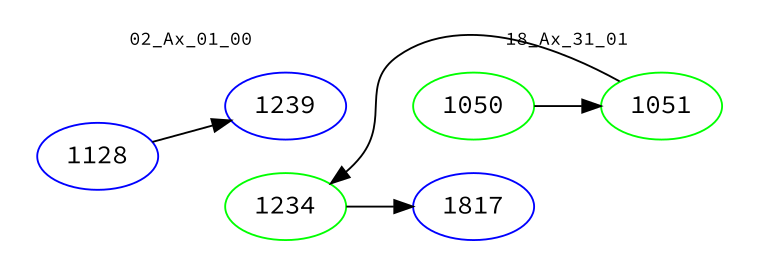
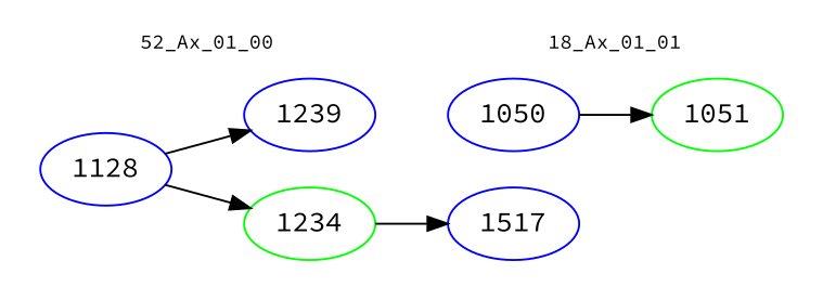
  digraph {
    fontname="Source Code Pro"
    rankdir=LR
    node [color=blue fontname="Source Code Pro"]
    edge [color=black fontname="Source Code Pro"]
-   n1 [color=green label=1050]
-   n2 [label=1817]
+   n1 [label=1050]
+   n2 [label=1517]
    n3 [color=green label=1051]
    n4 [label=1128]
    n5 [color=green label=1234]
    n6 [label=1239]
    subgraph cluster_1 {
      color=white
      fontsize=10
-     label="18_Ax_31_01"
+     label="18_Ax_01_01"
      n1
      n2
      n3
    }
    subgraph cluster_2 {
      color=white
      fontsize=10
-     label="02_Ax_01_00"
+     label="52_Ax_01_00"
      n4
      n5
      n6
    }
    n1 -> n3
-   n3 -> n5
+   n4 -> n5
    n4 -> n6
    n5 -> n2
  }
